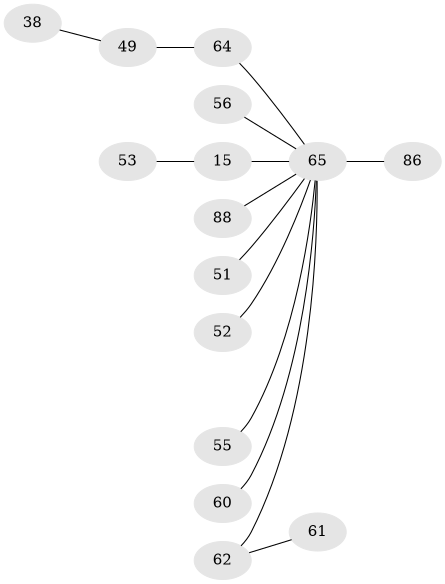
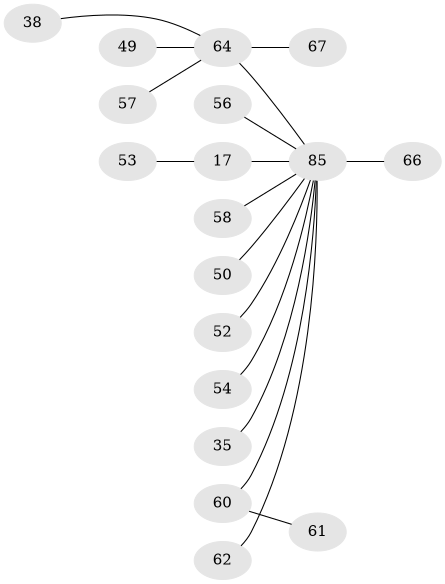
  graph {
    rankdir=LR
    node [color=gray90 style=filled]
-   15 [super="+13"]
-   65 [super="+11+28+35+37+39+41+42+45+50+27+44"]
-   66 [label=86]
+   15 [super="+13" label=17]
+   65 [super="+11+28+35+37+39+41+42+45+50+27+44" label=85]
+   66
    64 [super="+3+12+19+20+22+46"]
+   67
    38
    n7 [label=49 super="+24"]
-   51
+   51 [label=50]
    52 [super="+43"]
    53 [super="+40"]
-   55 [super="+23"]
+   54
+   55 [super="+23" label=35]
    56
-   58 [label=88]
+   57 [super="+16"]
+   58
    60 [super="+33+47+36"]
    61 [super="+32"]
    62
    15 -- 65 [weight=4]
    65 -- 66
    64 -- 65 [weight=11]
-   38 -- n7 [weight=2]
+   64 -- 67
+   38 -- 64 [weight=2]
    n7 -- 64
    51 -- 65
    52 -- 65
    53 -- 15
+   54 -- 65
    55 -- 65 [weight=2]
    56 -- 65
+   57 -- 64
    58 -- 65
    60 -- 65 [weight=5]
-   62 -- 61
+   60 -- 61
    62 -- 65
  }
